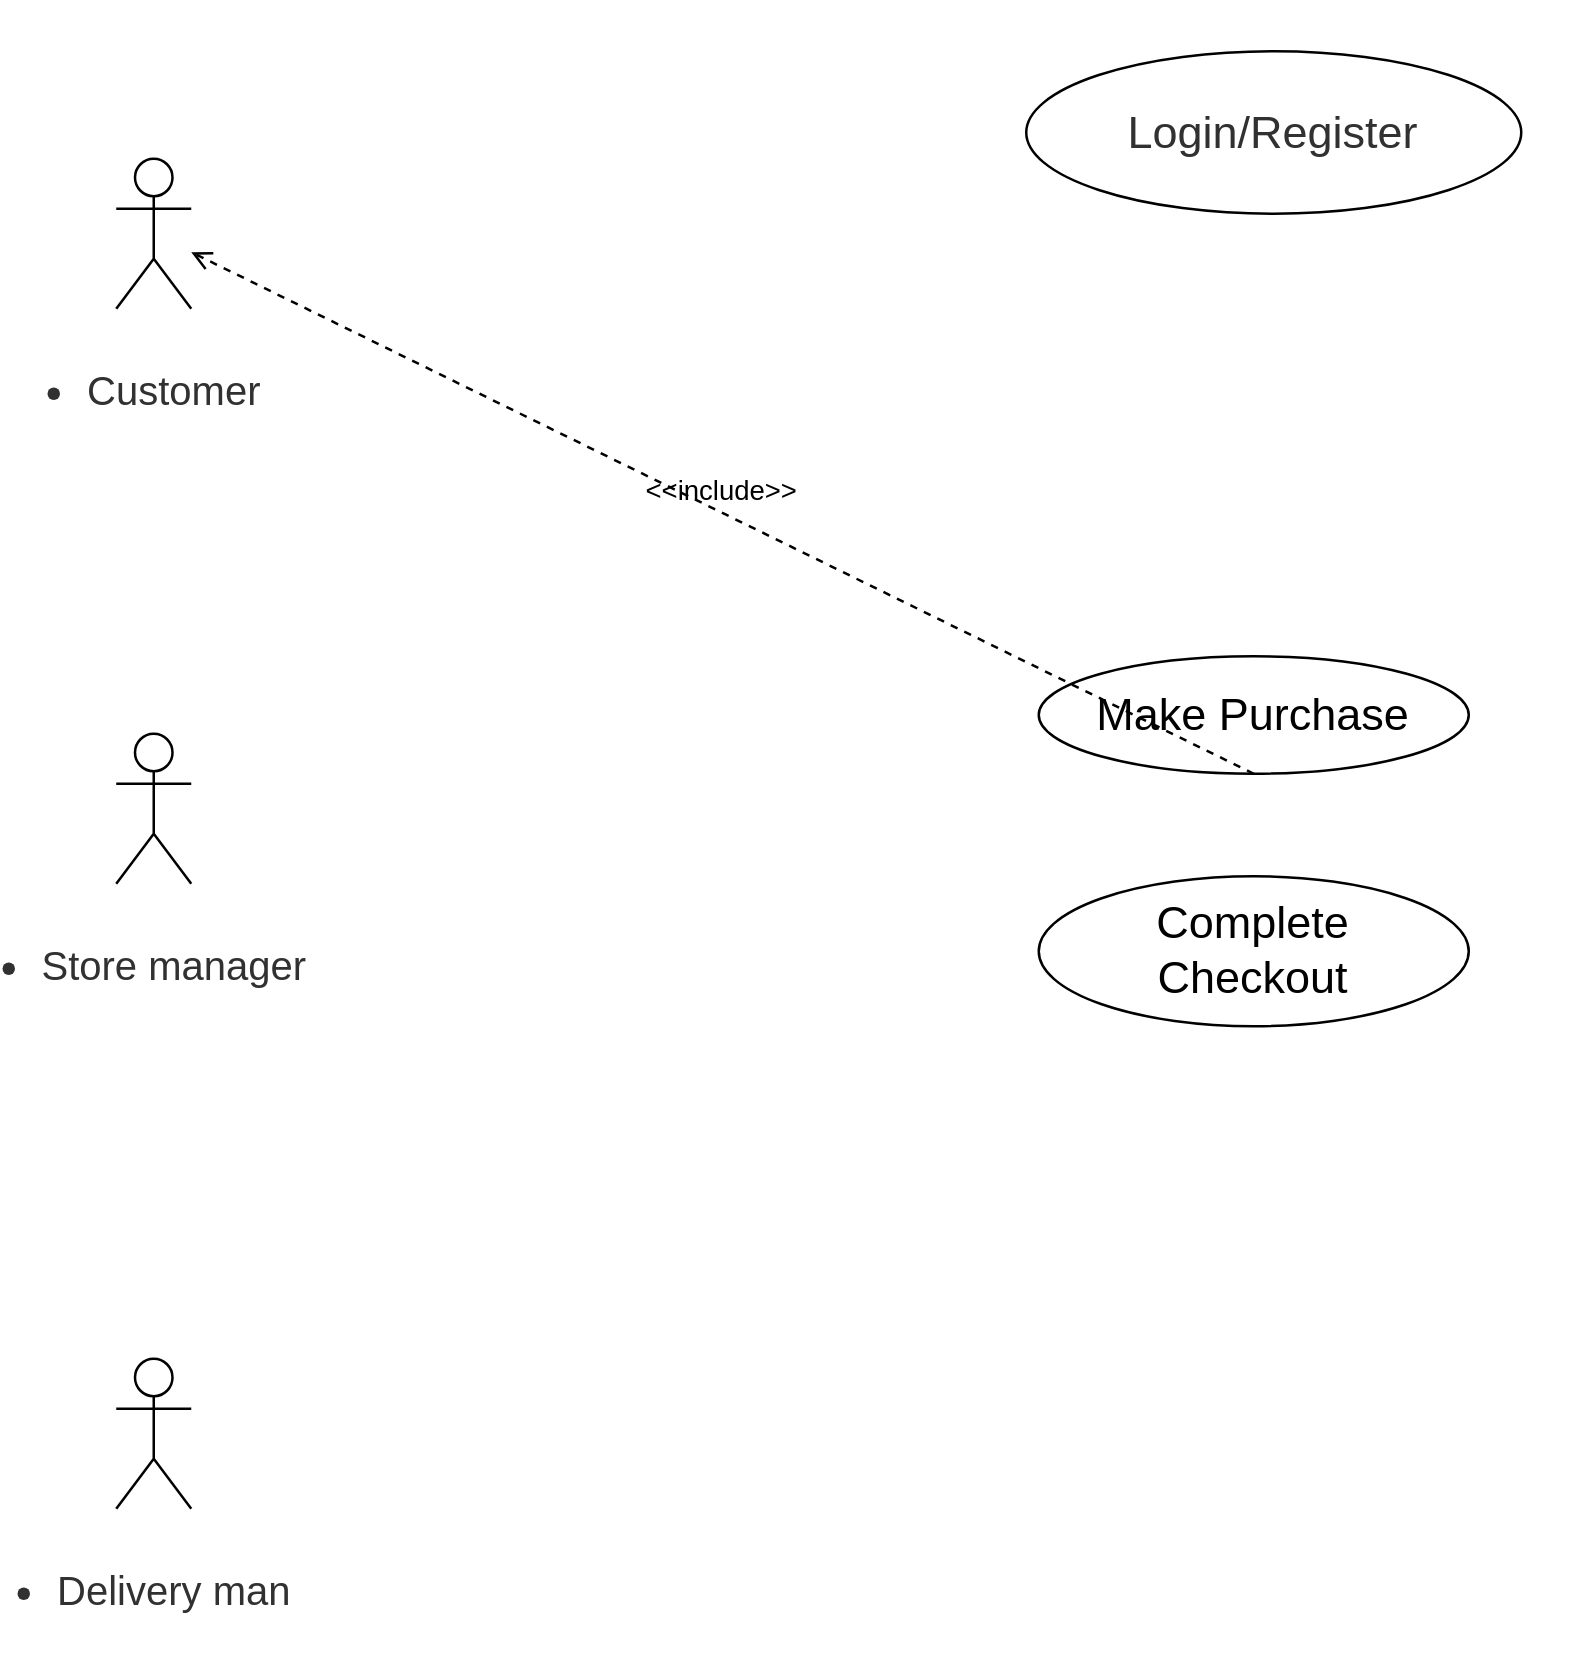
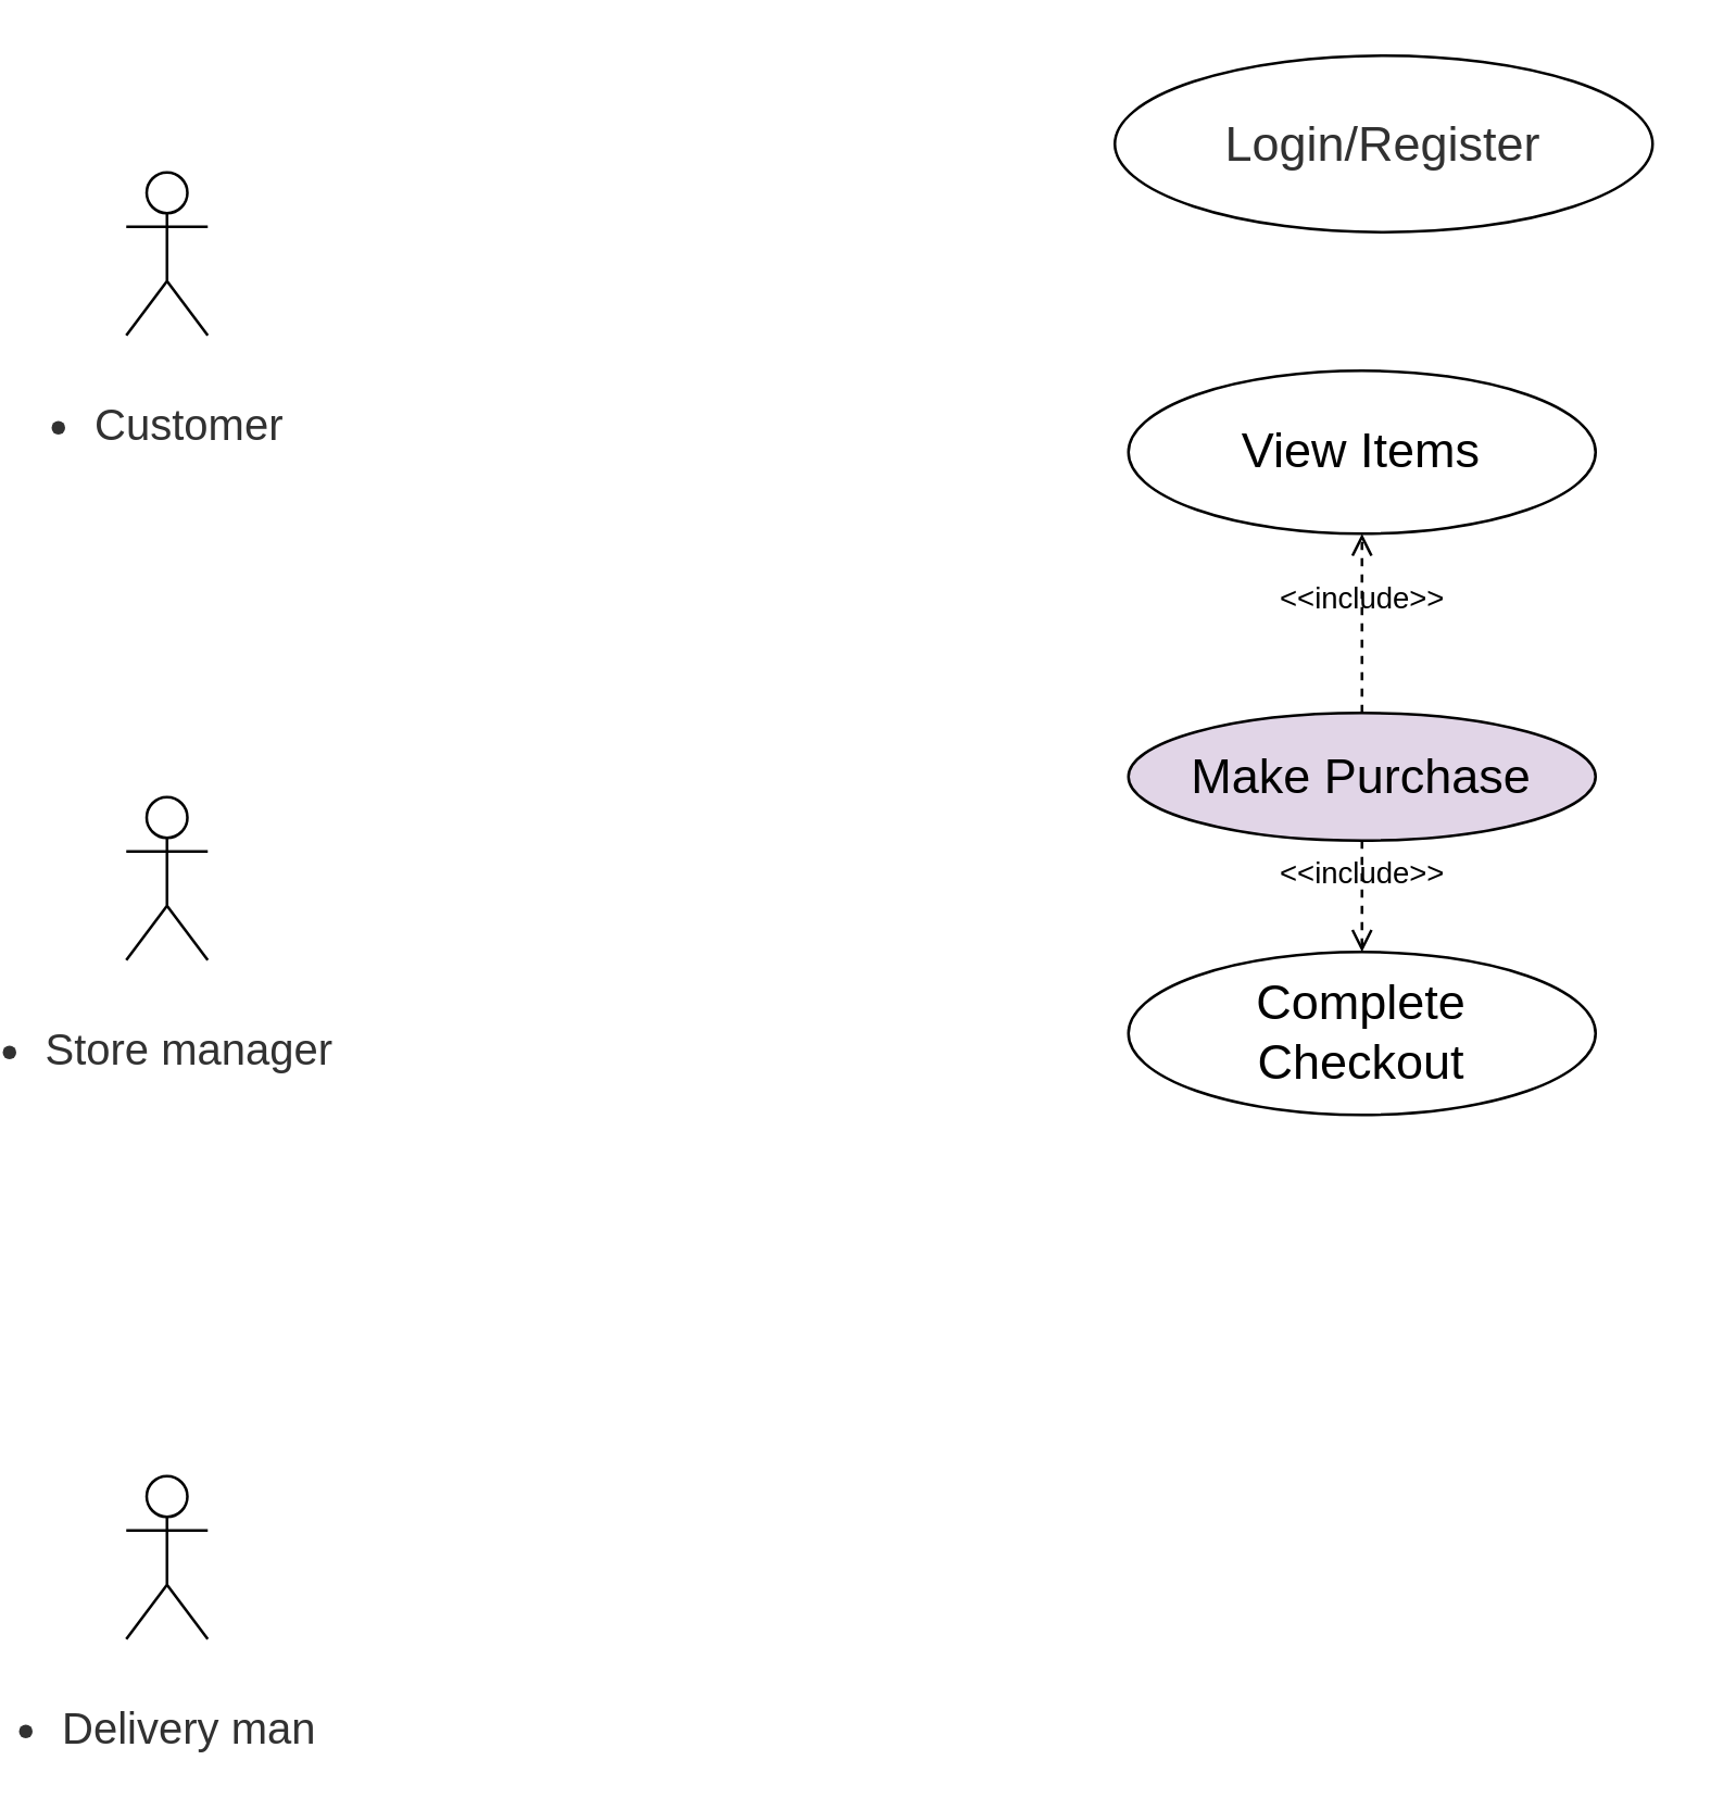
  <mxCell id="0" />
  <mxCell id="1" parent="0" />
  <mxCell id="2" value="&lt;ul style=&quot;box-sizing: border-box ; padding: 0px 0px 0px 1em ; margin: 1em 0px 0px ; line-height: 1.4em ; color: rgb(49 , 49 , 49) ; list-style-position: outside ; list-style-image: none ; font-family: , , &amp;#34;blinkmacsystemfont&amp;#34; , &amp;#34;segoe ui&amp;#34; , &amp;#34;roboto&amp;#34; , &amp;#34;helvetica neue&amp;#34; , &amp;#34;arial&amp;#34; , sans-serif ; font-size: 16px ; text-align: left ; background-color: rgb(255 , 255 , 255)&quot;&gt;&lt;li style=&quot;box-sizing: border-box ; line-height: 1.4em ; margin-bottom: 0.708em&quot;&gt;Store manager&lt;/li&gt;&lt;/ul&gt;" style="shape=umlActor;verticalLabelPosition=bottom;verticalAlign=top;html=1;" vertex="1" parent="1"><mxGeometry x="20" y="293" width="30" height="60" as="geometry" /></mxCell>
  <mxCell id="3" value="&lt;ul style=&quot;box-sizing: border-box ; padding: 0px 0px 0px 1em ; margin: 1em 0px 0px ; line-height: 1.4em ; color: rgb(49 , 49 , 49) ; list-style-position: outside ; list-style-image: none ; font-family: , , &amp;#34;blinkmacsystemfont&amp;#34; , &amp;#34;segoe ui&amp;#34; , &amp;#34;roboto&amp;#34; , &amp;#34;helvetica neue&amp;#34; , &amp;#34;arial&amp;#34; , sans-serif ; font-size: 16px ; text-align: left ; background-color: rgb(255 , 255 , 255)&quot;&gt;&lt;li style=&quot;box-sizing: border-box ; line-height: 1.4em ; margin-bottom: 0.708em&quot;&gt;Delivery man&lt;/li&gt;&lt;/ul&gt;" style="shape=umlActor;verticalLabelPosition=bottom;verticalAlign=top;html=1;" vertex="1" parent="1"><mxGeometry x="20" y="543" width="30" height="60" as="geometry" /></mxCell>
  <mxCell id="4" value="&lt;ul style=&quot;box-sizing: border-box ; padding: 0px 0px 0px 1em ; margin: 1em 0px 0px ; line-height: 1.4em ; color: rgb(49 , 49 , 49) ; list-style-position: outside ; list-style-image: none ; font-family: , , &amp;#34;blinkmacsystemfont&amp;#34; , &amp;#34;segoe ui&amp;#34; , &amp;#34;roboto&amp;#34; , &amp;#34;helvetica neue&amp;#34; , &amp;#34;arial&amp;#34; , sans-serif ; font-size: 16px ; text-align: left ; background-color: rgb(255 , 255 , 255)&quot;&gt;&lt;li style=&quot;box-sizing: border-box ; line-height: 1.4em ; margin-bottom: 0.708em&quot;&gt;Customer&lt;/li&gt;&lt;/ul&gt;" style="shape=umlActor;verticalLabelPosition=bottom;verticalAlign=top;html=1;" vertex="1" parent="1"><mxGeometry x="20" y="63" width="30" height="60" as="geometry" /></mxCell>
  <mxCell id="5" value="&lt;span style=&quot;color: rgb(49 , 49 , 49) ; font-family: , , &amp;#34;blinkmacsystemfont&amp;#34; , &amp;#34;segoe ui&amp;#34; , &amp;#34;roboto&amp;#34; , &amp;#34;helvetica neue&amp;#34; , &amp;#34;arial&amp;#34; , sans-serif ; text-align: left ; background-color: rgb(255 , 255 , 255)&quot;&gt;&lt;font style=&quot;font-size: 18px&quot;&gt;Login/Register&lt;/font&gt;&lt;/span&gt;" style="ellipse;whiteSpace=wrap;html=1;" vertex="1" parent="1"><mxGeometry x="384" y="20" width="198" height="65" as="geometry" /></mxCell>
- <mxCell id="7" value="&lt;font style=&quot;font-size: 18px&quot;&gt;Make Purchase&lt;/font&gt;" style="ellipse;whiteSpace=wrap;html=1;" vertex="1" parent="1"><mxGeometry x="389" y="262" width="172" height="47" as="geometry" /></mxCell>
+ <mxCell id="6" value="&lt;span style=&quot;font-size: 18px&quot;&gt;View Items&lt;/span&gt;" style="ellipse;whiteSpace=wrap;html=1;" vertex="1" parent="1"><mxGeometry x="389" y="136" width="172" height="60" as="geometry" /></mxCell>
+ <mxCell id="7" value="&lt;font style=&quot;font-size: 18px&quot;&gt;Make Purchase&lt;/font&gt;" style="ellipse;whiteSpace=wrap;html=1;fillColor=#e1d5e7;" vertex="1" parent="1"><mxGeometry x="389" y="262" width="172" height="47" as="geometry" /></mxCell>
  <mxCell id="8" value="&lt;font style=&quot;font-size: 18px&quot;&gt;Complete &lt;br&gt;Checkout&lt;/font&gt;" style="ellipse;whiteSpace=wrap;html=1;" vertex="1" parent="1"><mxGeometry x="389" y="350" width="172" height="60" as="geometry" /></mxCell>
- <mxCell id="10" value="&amp;lt;&amp;lt;include&amp;gt;&amp;gt;" style="edgeStyle=none;html=1;endArrow=open;verticalAlign=bottom;dashed=1;labelBackgroundColor=none;exitX=0.5;exitY=1;exitDx=0;exitDy=0;" edge="1" parent="1" source="7" target="4"><mxGeometry width="160" relative="1" as="geometry"><mxPoint x="406" y="357" as="sourcePoint" /><mxPoint x="566" y="357" as="targetPoint" /></mxGeometry></mxCell>
+ <mxCell id="9" value="&amp;lt;&amp;lt;include&amp;gt;&amp;gt;" style="edgeStyle=none;html=1;endArrow=open;verticalAlign=bottom;dashed=1;labelBackgroundColor=none;entryX=0.5;entryY=1;entryDx=0;entryDy=0;exitX=0.5;exitY=0;exitDx=0;exitDy=0;" edge="1" parent="1" source="7" target="6"><mxGeometry width="160" relative="1" as="geometry"><mxPoint x="406" y="360" as="sourcePoint" /><mxPoint x="566" y="360" as="targetPoint" /></mxGeometry></mxCell>
+ <mxCell id="10" value="&amp;lt;&amp;lt;include&amp;gt;&amp;gt;" style="edgeStyle=none;html=1;endArrow=open;verticalAlign=bottom;dashed=1;labelBackgroundColor=none;entryX=0.5;entryY=0;entryDx=0;entryDy=0;exitX=0.5;exitY=1;exitDx=0;exitDy=0;" edge="1" parent="1" source="7" target="8"><mxGeometry width="160" relative="1" as="geometry"><mxPoint x="406" y="357" as="sourcePoint" /><mxPoint x="566" y="357" as="targetPoint" /></mxGeometry></mxCell>
